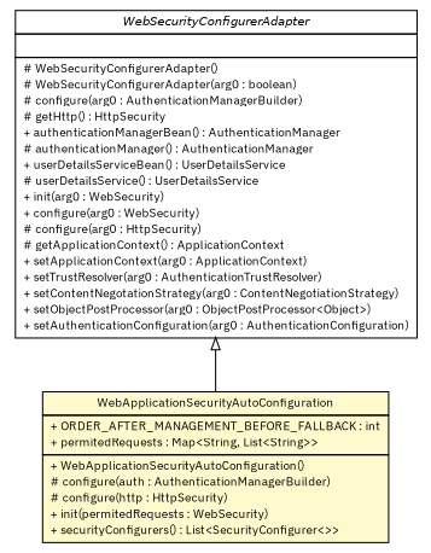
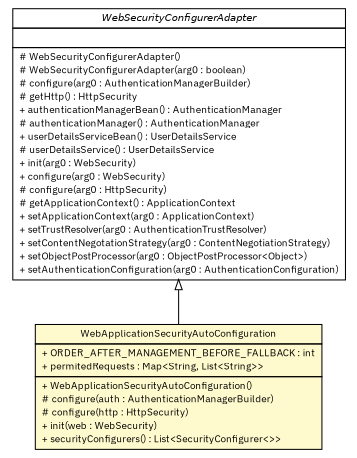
  digraph {
    nodesep=0.25
    ranksep=0.5
    fontname="IBM Plex Sans"
    node [fontcolor=black fontname="IBM Plex Sans" fontsize=10.0 shape=plaintext]
-   n1 [label=<<table title="cn.home1.oss.lib.security.starter.WebApplicationSecurityAutoConfiguration" border="0" cellborder="1" cellspacing="0" cellpadding="2" port="p" bgcolor="lemonChiffon" href="./WebApplicationSecurityAutoConfiguration.html"> 		<tr><td><table border="0" cellspacing="0" cellpadding="1"> <tr><td align="center" balign="center"> WebApplicationSecurityAutoConfiguration </td></tr> 		</table></td></tr> 		<tr><td><table border="0" cellspacing="0" cellpadding="1"> <tr><td align="left" balign="left"> + ORDER_AFTER_MANAGEMENT_BEFORE_FALLBACK : int </td></tr> <tr><td align="left" balign="left"> + permitedRequests : Map&lt;String, List&lt;String&gt;&gt; </td></tr> 		</table></td></tr> 		<tr><td><table border="0" cellspacing="0" cellpadding="1"> <tr><td align="left" balign="left"> + WebApplicationSecurityAutoConfiguration() </td></tr> <tr><td align="left" balign="left"> # configure(auth : AuthenticationManagerBuilder) </td></tr> <tr><td align="left" balign="left"> # configure(http : HttpSecurity) </td></tr> <tr><td align="left" balign="left"> + init(permitedRequests : WebSecurity) </td></tr> <tr><td align="left" balign="left"> + securityConfigurers() : List&lt;SecurityConfigurer&lt;&gt;&gt; </td></tr> 		</table></td></tr> 		</table>>]
+   n1 [label=<<table title="cn.home1.oss.lib.security.starter.WebApplicationSecurityAutoConfiguration" border="0" cellborder="1" cellspacing="0" cellpadding="2" port="p" bgcolor="lemonChiffon" href="./WebApplicationSecurityAutoConfiguration.html"> 		<tr><td><table border="0" cellspacing="0" cellpadding="1"> <tr><td align="center" balign="center"> WebApplicationSecurityAutoConfiguration </td></tr> 		</table></td></tr> 		<tr><td><table border="0" cellspacing="0" cellpadding="1"> <tr><td align="left" balign="left"> + ORDER_AFTER_MANAGEMENT_BEFORE_FALLBACK : int </td></tr> <tr><td align="left" balign="left"> + permitedRequests : Map&lt;String, List&lt;String&gt;&gt; </td></tr> 		</table></td></tr> 		<tr><td><table border="0" cellspacing="0" cellpadding="1"> <tr><td align="left" balign="left"> + WebApplicationSecurityAutoConfiguration() </td></tr> <tr><td align="left" balign="left"> # configure(auth : AuthenticationManagerBuilder) </td></tr> <tr><td align="left" balign="left"> # configure(http : HttpSecurity) </td></tr> <tr><td align="left" balign="left"> + init(web : WebSecurity) </td></tr> <tr><td align="left" balign="left"> + securityConfigurers() : List&lt;SecurityConfigurer&lt;&gt;&gt; </td></tr> 		</table></td></tr> 		</table>>]
    n2 [label=<<table title="org.springframework.security.config.annotation.web.configuration.WebSecurityConfigurerAdapter" border="0" cellborder="1" cellspacing="0" cellpadding="2" port="p" href="http://java.sun.com/j2se/1.4.2/docs/api/org/springframework/security/config/annotation/web/configuration/WebSecurityConfigurerAdapter.html"> 		<tr><td><table border="0" cellspacing="0" cellpadding="1"> <tr><td align="center" balign="center"><font face="Helvetica-Oblique"> WebSecurityConfigurerAdapter </font></td></tr> 		</table></td></tr> 		<tr><td><table border="0" cellspacing="0" cellpadding="1"> <tr><td align="left" balign="left">  </td></tr> 		</table></td></tr> 		<tr><td><table border="0" cellspacing="0" cellpadding="1"> <tr><td align="left" balign="left"> # WebSecurityConfigurerAdapter() </td></tr> <tr><td align="left" balign="left"> # WebSecurityConfigurerAdapter(arg0 : boolean) </td></tr> <tr><td align="left" balign="left"> # configure(arg0 : AuthenticationManagerBuilder) </td></tr> <tr><td align="left" balign="left"> # getHttp() : HttpSecurity </td></tr> <tr><td align="left" balign="left"> + authenticationManagerBean() : AuthenticationManager </td></tr> <tr><td align="left" balign="left"> # authenticationManager() : AuthenticationManager </td></tr> <tr><td align="left" balign="left"> + userDetailsServiceBean() : UserDetailsService </td></tr> <tr><td align="left" balign="left"> # userDetailsService() : UserDetailsService </td></tr> <tr><td align="left" balign="left"> + init(arg0 : WebSecurity) </td></tr> <tr><td align="left" balign="left"> + configure(arg0 : WebSecurity) </td></tr> <tr><td align="left" balign="left"> # configure(arg0 : HttpSecurity) </td></tr> <tr><td align="left" balign="left"> # getApplicationContext() : ApplicationContext </td></tr> <tr><td align="left" balign="left"> + setApplicationContext(arg0 : ApplicationContext) </td></tr> <tr><td align="left" balign="left"> + setTrustResolver(arg0 : AuthenticationTrustResolver) </td></tr> <tr><td align="left" balign="left"> + setContentNegotationStrategy(arg0 : ContentNegotiationStrategy) </td></tr> <tr><td align="left" balign="left"> + setObjectPostProcessor(arg0 : ObjectPostProcessor&lt;Object&gt;) </td></tr> <tr><td align="left" balign="left"> + setAuthenticationConfiguration(arg0 : AuthenticationConfiguration) </td></tr> 		</table></td></tr> 		</table>>]
    n2 -> n1 [arrowtail=empty dir=back fontname="IBM Plex Sans" fontsize=10 headport=p labelfontname=Helvetica labelfontsize=10 tailport=p]
  }
